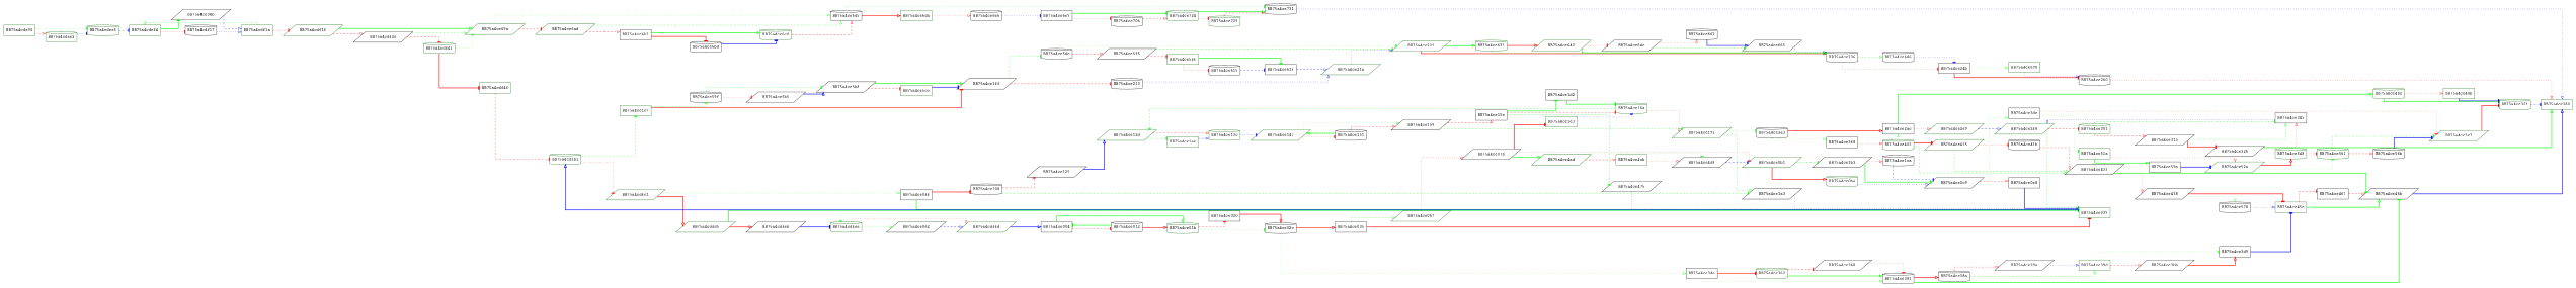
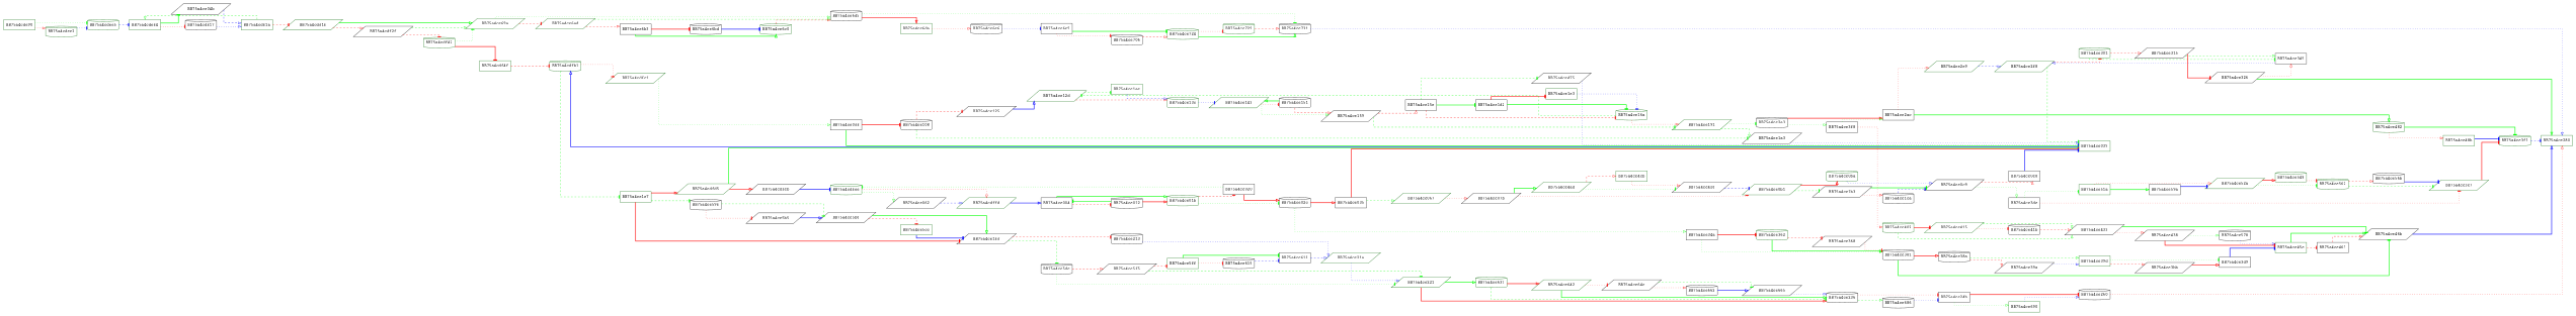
  digraph {
    fontname="Courier Prime"
    rankdir=LR
    splines=ortho
    node [color=black fontname="Courier Prime" shape=parallelogram]
    edge [arrowhead=onormal color=red fontname="Courier Prime" style=dotted]
    BB75a4cde90 [color=darkgreen shape=box]
    BB75a4cdee5 [color=darkgreen shape=cylinder]
    BB75a4cdee2 [color=darkgreen shape=cylinder]
    BB75a4cdef4 [color=darkgreen shape=box]
    BB75a4ce04b
    BB75a4cdf17 [shape=cylinder]
    BB75a4cdf1a [color=darkgreen shape=box]
    BB75a4cdf1f [color=darkgreen]
    BB75a4ce69a [color=darkgreen]
    BB75a4cdf2f
    BB75a4ce6d5 [shape=cylinder]
    BB75a4ce6ad [color=darkgreen]
    BB75a4cdf42 [color=darkgreen shape=cylinder]
    BB75a4ce731 [shape=cylinder]
    BB75a4ce6da [color=darkgreen shape=box]
    BB75a4ce6b3 [shape=box]
    BB75a4cdf4f [color=darkgreen shape=box]
    BB75a4cdfb1 [color=darkgreen shape=cylinder]
    BB75a4ce1e7 [color=darkgreen shape=box]
    BB75a4cdfc1 [color=darkgreen]
    BB75a4ce59f [shape=cylinder]
    BB75a4ce1ff
    BB75a4ce0ff [shape=box]
    BB75a4cdfd5 [color=darkgreen]
    BB75a4ce5b8
    BB75a4ce5b5
    BB75a4ce5de [shape=cylinder]
    BB75a4ce213 [shape=cylinder]
    BB75a4ce039 [color=darkgreen shape=box]
    BB75a4ce108 [shape=cylinder]
    BB75a4cdfeb
    BB75a4ce1a3
    BB75a4ce125
    BB75a4cdfee [color=darkgreen shape=cylinder]
    BB75a4ce062
    BB75a4cdffd [color=darkgreen]
    BB75a4ce004 [shape=box]
    BB75a4ce01b [color=darkgreen shape=cylinder]
    BB75a4ce012 [shape=cylinder]
    BB75a4ce02c [shape=cylinder]
    BB75a4ce020 [shape=box]
    BB75a4ce34a [shape=box]
    BB75a4ce035 [shape=box]
    BB75a4ce381 [shape=cylinder]
    BB75a4ce362 [color=darkgreen shape=cylinder]
    BB75a4ce067 [color=darkgreen]
    BB75a4ce46b
    BB75a4ce38a [shape=cylinder]
    BB75a4ce368
    BB75a4ce07b
    BB75a4ce475
    BB75a4ce4ad [color=darkgreen]
    BB75a4ce0b1 [color=darkgreen]
    BB75a4ce4f8
    BB75a4ce4cb [color=darkgreen shape=box]
    BB75a4ce1b3
    BB75a4ce0ba [color=darkgreen shape=cylinder]
    BB75a4ce0c9
    BB75a4ce1ca [shape=cylinder]
    BB75a4ce3de [shape=box]
    BB75a4ce0e8 [shape=box]
    BB75a4ce51a [color=darkgreen shape=box]
    BB75a4ce3e7 [color=darkgreen]
    BB75a4ce59a [shape=box]
    BB75a4ce52a [color=darkgreen]
    BB75a4ce3f1 [color=darkgreen shape=cylinder]
    BB75a4ce12d [color=darkgreen]
    BB75a4ce1ae [color=darkgreen shape=box]
    BB75a4ce13c [color=darkgreen shape=cylinder]
    BB75a4ce143 [color=darkgreen]
    BB75a4ce159
    BB75a4ce151 [shape=cylinder]
    BB75a4ce191 [color=darkgreen]
    BB75a4ce15e [shape=box]
    BB75a4ce2a3 [shape=cylinder]
    BB75a4ce1d2 [shape=box]
    BB75a4ce16a [color=darkgreen shape=cylinder]
    BB75a4ce3f8 [shape=box]
    BB75a4ce2ac [shape=box]
    BB75a4ce1e3 [color=darkgreen shape=box]
    BB75a4ce402 [color=darkgreen shape=cylinder]
    BB75a4ce482 [color=darkgreen shape=cylinder]
    BB75a4ce2e9 [color=darkgreen]
    BB75a4ce5cc [color=darkgreen shape=box]
    BB75a4ce221 [color=darkgreen]
    BB75a4ce5f5
    BB75a4ce21a [color=darkgreen]
    BB75a4ce639 [color=darkgreen shape=cylinder]
    BB75a4ce236 [shape=cylinder]
    BB75a4ce5ff [color=darkgreen shape=box]
    BB75a4ce642 [color=darkgreen]
    BB75a4ce686 [shape=cylinder]
    BB75a4ce24b [shape=box]
    BB75a4ce64c
    BB75a4ce690 [color=darkgreen shape=box]
    BB75a4ce260 [shape=cylinder]
    BB75a4ce280 [color=darkgreen shape=box]
    BB75a4ce433
    BB75a4ce415 [color=darkgreen]
    BB75a4ce48b [color=darkgreen shape=box]
    BB75a4ce2f8 [color=darkgreen]
    BB75a4ce301 [color=darkgreen shape=cylinder]
    BB75a4ce345 [shape=box]
    BB75a4ce315
    BB75a4ce326
    BB75a4ce39d [color=darkgreen shape=box]
    BB75a4ce39a
    BB75a4ce3d9 [shape=box]
    BB75a4ce3bb
    BB75a4ce45e [color=darkgreen shape=box]
    BB75a4ce463 [shape=box]
    BB75a4ce562 [color=darkgreen shape=cylinder]
    BB75a4ce548 [color=darkgreen shape=cylinder]
    BB75a4ce438
    BB75a4ce41b [shape=cylinder]
    BB75a4ce578 [shape=cylinder]
    BB75a4ce56b [shape=cylinder]
    BB75a4ce618 [shape=box]
    BB75a4ce615 [shape=cylinder]
    BB75a4ce665
    BB75a4ce662 [shape=cylinder]
    BB75a4ce6e6 [shape=cylinder]
    BB75a4ce6c0 [color=darkgreen shape=cylinder]
    BB75a4ce6bd [shape=cylinder]
    BB75a4ce6e9 [shape=box]
    BB75a4ce724 [color=darkgreen shape=cylinder]
    BB75a4ce706 [shape=cylinder]
    BB75a4ce729 [color=darkgreen shape=cylinder]
    BB75a4cde90 -> BB75a4cdee5 [arrowhead=tee color=green]
    BB75a4cde90 -> BB75a4cdee2
    BB75a4cdee5 -> BB75a4cdef4 [arrowhead=tee color=blue style=dashed]
    BB75a4cdee2 -> BB75a4cdee5 [arrowhead=tee color=blue]
    BB75a4cdef4 -> BB75a4ce04b [arrowhead=tee color=green style=bold]
    BB75a4cdef4 -> BB75a4cdf17 [arrowhead=tee]
    BB75a4ce04b -> BB75a4cdf1a [color=blue style=dashed]
    BB75a4cdf17 -> BB75a4cdf1a [color=blue]
    BB75a4cdf1a -> BB75a4cdef4 [color=green style=dashed]
    BB75a4cdf1a -> BB75a4cdf1f [arrowhead=tee style=dashed]
    BB75a4cdf1f -> BB75a4ce69a [color=green style=bold]
    BB75a4cdf1f -> BB75a4cdf2f [style=dashed]
    BB75a4ce69a -> BB75a4ce6d5 [color=green]
    BB75a4ce69a -> BB75a4ce6ad [arrowhead=tee style=dashed]
    BB75a4cdf2f -> BB75a4ce69a [color=green style=dashed]
    BB75a4cdf2f -> BB75a4cdf42 [arrowhead=tee style=dashed]
    BB75a4ce6d5 -> BB75a4ce731 [arrowhead=tee color=green]
    BB75a4ce6d5 -> BB75a4ce6da [style=bold]
    BB75a4ce6ad -> BB75a4ce6d5 [color=green style=dashed]
    BB75a4ce6ad -> BB75a4ce6b3 [style=dashed]
    BB75a4cdf42 -> BB75a4ce69a [arrowhead=tee color=green]
    BB75a4cdf42 -> BB75a4cdf4f [arrowhead=tee style=bold]
    BB75a4ce731 -> BB75a4ce280 [color=blue]
    BB75a4ce6da -> BB75a4ce6e6
    BB75a4ce6b3 -> BB75a4ce6c0 [color=green style=bold]
    BB75a4ce6b3 -> BB75a4ce6bd [arrowhead=tee style=bold]
    BB75a4cdf4f -> BB75a4cdfb1 [arrowhead=tee style=dashed]
    BB75a4cdfb1 -> BB75a4ce1e7 [arrowhead=tee color=green style=dashed]
    BB75a4cdfb1 -> BB75a4cdfc1 [arrowhead=tee]
    BB75a4ce1e7 -> BB75a4ce59f [arrowhead=tee color=green style=dashed]
    BB75a4ce1e7 -> BB75a4ce1ff [arrowhead=tee style=bold]
    BB75a4cdfc1 -> BB75a4ce0ff [color=green]
-   BB75a4cdfc1 -> BB75a4cdfd5 [style=bold]
+   BB75a4ce1e7 -> BB75a4cdfd5 [style=bold]
    BB75a4ce59f -> BB75a4ce5b8 [arrowhead=tee color=green style=dashed]
    BB75a4ce59f -> BB75a4ce5b5 [arrowhead=tee]
    BB75a4ce1ff -> BB75a4ce5de [arrowhead=tee color=green style=dashed]
    BB75a4ce1ff -> BB75a4ce213 [arrowhead=tee style=dashed]
    BB75a4ce0ff -> BB75a4ce039 [arrowhead=tee color=green style=bold]
    BB75a4ce0ff -> BB75a4ce108 [arrowhead=tee style=bold]
    BB75a4cdfd5 -> BB75a4ce039 [arrowhead=tee color=green style=bold]
    BB75a4cdfd5 -> BB75a4cdfeb [style=bold]
    BB75a4ce5b8 -> BB75a4ce1ff [color=green style=bold]
    BB75a4ce5b8 -> BB75a4ce5cc [arrowhead=tee style=dashed]
    BB75a4ce5b5 -> BB75a4ce5b8 [color=blue style=bold]
    BB75a4ce5de -> BB75a4ce221 [arrowhead=tee color=green]
    BB75a4ce5de -> BB75a4ce5f5 [style=dashed]
    BB75a4ce213 -> BB75a4ce21a [color=blue]
    BB75a4ce039 -> BB75a4cdfb1 [color=blue style=bold]
    BB75a4ce108 -> BB75a4ce1a3 [arrowhead=tee color=green style=dashed]
    BB75a4ce108 -> BB75a4ce125 [arrowhead=tee style=dashed]
    BB75a4cdfeb -> BB75a4cdfee [arrowhead=tee color=blue style=bold]
    BB75a4ce1a3 -> BB75a4ce039 [color=blue]
    BB75a4ce125 -> BB75a4ce12d [color=blue style=bold]
    BB75a4cdfee -> BB75a4ce062 [color=green]
    BB75a4cdfee -> BB75a4cdffd
    BB75a4ce062 -> BB75a4cdffd [color=blue style=dashed]
    BB75a4cdffd -> BB75a4ce004 [color=blue style=bold]
    BB75a4ce004 -> BB75a4ce01b [color=green style=bold]
    BB75a4ce004 -> BB75a4ce012 [arrowhead=tee style=dashed]
    BB75a4ce01b -> BB75a4ce02c [arrowhead=tee color=green]
    BB75a4ce01b -> BB75a4ce020 [arrowhead=tee style=dashed]
    BB75a4ce012 -> BB75a4ce004 [arrowhead=tee color=green style=bold]
    BB75a4ce012 -> BB75a4ce01b [style=bold]
    BB75a4ce02c -> BB75a4ce34a [color=green]
    BB75a4ce02c -> BB75a4ce035 [style=bold]
    BB75a4ce020 -> BB75a4cdfee [arrowhead=tee color=green]
    BB75a4ce020 -> BB75a4ce02c [style=bold]
    BB75a4ce34a -> BB75a4ce381 [color=green]
    BB75a4ce34a -> BB75a4ce362 [arrowhead=tee style=bold]
    BB75a4ce035 -> BB75a4ce039 [arrowhead=tee style=bold]
    BB75a4ce035 -> BB75a4ce067 [color=green style=dashed]
    BB75a4ce381 -> BB75a4ce46b [arrowhead=tee color=green style=bold]
    BB75a4ce381 -> BB75a4ce38a [style=bold]
    BB75a4ce362 -> BB75a4ce381 [color=green style=bold]
    BB75a4ce362 -> BB75a4ce368 [arrowhead=tee style=dashed]
    BB75a4ce067 -> BB75a4ce07b
    BB75a4ce46b -> BB75a4ce280 [color=blue style=bold]
    BB75a4ce38a -> BB75a4ce39d [color=green style=dashed]
    BB75a4ce38a -> BB75a4ce39a [style=dashed]
    BB75a4ce368 -> BB75a4ce381 [arrowhead=tee]
    BB75a4ce07b -> BB75a4ce4ad [color=green style=bold]
    BB75a4ce07b -> BB75a4ce0b1 [arrowhead=tee]
    BB75a4ce475 -> BB75a4ce039 [arrowhead=tee color=blue]
    BB75a4ce4ad -> BB75a4ce4f8 [arrowhead=tee color=green]
    BB75a4ce4ad -> BB75a4ce4cb [style=dashed]
    BB75a4ce0b1 -> BB75a4ce1b3 [arrowhead=tee color=green style=dashed]
    BB75a4ce0b1 -> BB75a4ce0ba [style=bold]
    BB75a4ce4f8 -> BB75a4ce0b1 [arrowhead=tee color=blue style=dashed]
    BB75a4ce4cb -> BB75a4ce4f8
    BB75a4ce1b3 -> BB75a4ce0c9 [arrowhead=tee color=green style=bold]
    BB75a4ce1b3 -> BB75a4ce1ca
    BB75a4ce0ba -> BB75a4ce0c9 [color=blue]
    BB75a4ce0c9 -> BB75a4ce3de [color=green]
    BB75a4ce0c9 -> BB75a4ce0e8 [style=dashed]
    BB75a4ce1ca -> BB75a4ce0c9 [arrowhead=tee color=blue style=dashed]
    BB75a4ce3de -> BB75a4ce51a [arrowhead=tee color=green]
    BB75a4ce3de -> BB75a4ce3e7 [arrowhead=tee]
    BB75a4ce0e8 -> BB75a4ce039 [arrowhead=tee color=blue style=bold]
    BB75a4ce51a -> BB75a4ce59a [color=green style=bold]
    BB75a4ce51a -> BB75a4ce52a
    BB75a4ce3e7 -> BB75a4ce3f1 [arrowhead=tee style=bold]
    BB75a4ce59a -> BB75a4ce52a [arrowhead=tee color=blue style=bold]
    BB75a4ce52a -> BB75a4ce562 [arrowhead=tee color=green]
    BB75a4ce52a -> BB75a4ce548 [style=bold]
    BB75a4ce3f1 -> BB75a4ce280 [arrowhead=tee color=blue style=dashed]
    BB75a4ce12d -> BB75a4ce1ae [arrowhead=tee color=green style=dashed]
    BB75a4ce12d -> BB75a4ce13c [style=dashed]
    BB75a4ce1ae -> BB75a4ce13c [color=blue style=dashed]
    BB75a4ce13c -> BB75a4ce143 [arrowhead=tee color=blue]
    BB75a4ce143 -> BB75a4ce159 [color=green]
    BB75a4ce143 -> BB75a4ce151 [arrowhead=tee]
    BB75a4ce159 -> BB75a4ce191 [arrowhead=tee color=green style=dashed]
    BB75a4ce159 -> BB75a4ce15e [style=dashed]
    BB75a4ce151 -> BB75a4ce143 [color=green style=bold]
    BB75a4ce151 -> BB75a4ce159 [style=dashed]
    BB75a4ce191 -> BB75a4ce1a3 [color=green style=dashed]
    BB75a4ce191 -> BB75a4ce2a3 [arrowhead=tee color=green]
    BB75a4ce15e -> BB75a4ce475 [arrowhead=tee color=green style=dashed]
    BB75a4ce15e -> BB75a4ce1d2 [arrowhead=tee color=green style=bold]
    BB75a4ce15e -> BB75a4ce16a [arrowhead=tee style=dashed]
    BB75a4ce2a3 -> BB75a4ce3f8 [color=green]
    BB75a4ce2a3 -> BB75a4ce2ac [style=bold]
    BB75a4ce1d2 -> BB75a4ce16a [arrowhead=tee color=green style=bold]
-   BB75a4ce07b -> BB75a4ce1e3 [arrowhead=tee style=bold]
+   BB75a4ce1d2 -> BB75a4ce1e3 [arrowhead=tee style=bold]
    BB75a4ce16a -> BB75a4ce12d [arrowhead=tee color=green style=dashed]
    BB75a4ce16a -> BB75a4ce191
    BB75a4ce3f8 -> BB75a4ce2ac [color=green]
    BB75a4ce3f8 -> BB75a4ce402
    BB75a4ce2ac -> BB75a4ce482 [color=green style=bold]
    BB75a4ce2ac -> BB75a4ce2e9
    BB75a4ce1e3 -> BB75a4ce16a [arrowhead=tee color=blue]
    BB75a4ce402 -> BB75a4ce433 [color=green style=dashed]
    BB75a4ce402 -> BB75a4ce415 [arrowhead=tee style=bold]
    BB75a4ce482 -> BB75a4ce3f1 [arrowhead=tee color=green style=bold]
    BB75a4ce482 -> BB75a4ce48b
    BB75a4ce2e9 -> BB75a4ce2f8 [color=blue style=dashed]
    BB75a4ce5cc -> BB75a4ce1ff [arrowhead=tee color=blue style=bold]
    BB75a4ce221 -> BB75a4ce639 [color=green style=bold]
    BB75a4ce221 -> BB75a4ce236 [style=bold]
    BB75a4ce5f5 -> BB75a4ce221 [arrowhead=tee color=green style=dashed]
    BB75a4ce5f5 -> BB75a4ce5ff [arrowhead=tee style=dashed]
    BB75a4ce21a -> BB75a4ce221 [color=blue]
    BB75a4ce639 -> BB75a4ce236 [arrowhead=tee color=green style=dashed]
    BB75a4ce639 -> BB75a4ce642 [style=bold]
    BB75a4ce236 -> BB75a4ce686 [color=green style=dashed]
    BB75a4ce236 -> BB75a4ce24b [arrowhead=tee]
    BB75a4ce5ff -> BB75a4ce618 [arrowhead=tee color=green style=bold]
    BB75a4ce5ff -> BB75a4ce615 [arrowhead=tee]
    BB75a4ce642 -> BB75a4ce236 [color=green style=bold]
    BB75a4ce642 -> BB75a4ce64c [arrowhead=tee]
    BB75a4ce686 -> BB75a4ce24b [arrowhead=tee color=blue]
    BB75a4ce24b -> BB75a4ce690 [color=green]
    BB75a4ce24b -> BB75a4ce260 [arrowhead=tee style=bold]
    BB75a4ce64c -> BB75a4ce665 [arrowhead=tee color=green style=dashed]
    BB75a4ce64c -> BB75a4ce662
    BB75a4ce690 -> BB75a4ce260 [color=blue]
    BB75a4ce260 -> BB75a4ce280
    BB75a4ce433 -> BB75a4ce46b [arrowhead=tee color=green style=bold]
    BB75a4ce433 -> BB75a4ce438
    BB75a4ce415 -> BB75a4ce433 [color=green style=dashed]
    BB75a4ce415 -> BB75a4ce41b [arrowhead=tee]
    BB75a4ce48b -> BB75a4ce3f1 [arrowhead=tee color=blue style=bold]
    BB75a4ce2f8 -> BB75a4ce039 [arrowhead=tee color=green style=dashed]
    BB75a4ce2f8 -> BB75a4ce301 [arrowhead=tee style=dashed]
    BB75a4ce301 -> BB75a4ce345 [arrowhead=tee color=green style=dashed]
    BB75a4ce301 -> BB75a4ce315 [style=dashed]
    BB75a4ce345 -> BB75a4ce2f8 [color=blue]
    BB75a4ce315 -> BB75a4ce345 [color=green style=dashed]
    BB75a4ce315 -> BB75a4ce326 [arrowhead=tee style=bold]
    BB75a4ce326 -> BB75a4ce280 [color=green style=bold]
    BB75a4ce326 -> BB75a4ce345
    BB75a4ce39d -> BB75a4ce3d9 [arrowhead=tee color=green]
    BB75a4ce39d -> BB75a4ce3bb [style=dashed]
    BB75a4ce39a -> BB75a4ce39d [color=blue]
    BB75a4ce3d9 -> BB75a4ce45e [arrowhead=tee color=blue style=bold]
    BB75a4ce3bb -> BB75a4ce3d9 [style=bold]
    BB75a4ce45e -> BB75a4ce46b [color=green style=bold]
    BB75a4ce45e -> BB75a4ce463 [arrowhead=tee style=dashed]
    BB75a4ce463 -> BB75a4ce46b [style=dashed]
    BB75a4ce562 -> BB75a4ce3e7 [arrowhead=tee color=green style=dashed]
    BB75a4ce562 -> BB75a4ce56b [style=dashed]
    BB75a4ce548 -> BB75a4ce562 [arrowhead=tee]
    BB75a4ce438 -> BB75a4ce45e [arrowhead=tee style=bold]
    BB75a4ce438 -> BB75a4ce578 [color=green]
    BB75a4ce41b -> BB75a4ce433 [style=dashed]
    BB75a4ce578 -> BB75a4ce45e [color=blue]
    BB75a4ce56b -> BB75a4ce3e7 [arrowhead=tee color=blue style=bold]
    BB75a4ce618 -> BB75a4ce21a [color=blue style=dashed]
    BB75a4ce615 -> BB75a4ce618 [arrowhead=tee color=blue style=dashed]
    BB75a4ce665 -> BB75a4ce236 [color=blue]
    BB75a4ce662 -> BB75a4ce665 [color=blue style=bold]
    BB75a4ce6e6 -> BB75a4ce6e9 [arrowhead=tee color=blue]
    BB75a4ce6c0 -> BB75a4ce6d5 [style=dashed]
    BB75a4ce6bd -> BB75a4ce6c0 [arrowhead=tee color=blue style=bold]
    BB75a4ce6e9 -> BB75a4ce724 [arrowhead=tee color=green style=bold]
    BB75a4ce6e9 -> BB75a4ce706 [arrowhead=tee]
    BB75a4ce724 -> BB75a4ce731 [color=green style=bold]
    BB75a4ce724 -> BB75a4ce729 [arrowhead=tee]
    BB75a4ce706 -> BB75a4ce724 [style=dashed]
    BB75a4ce729 -> BB75a4ce731 [style=dashed]
  }
